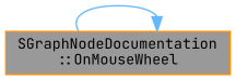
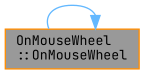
  digraph {
    rankdir=LR
    fontname="JetBrains Mono"
-   n1 [color=darkorange fillcolor=grey60 fontcolor=black fontname="JetBrains Mono" fontsize=10 height=0.2 label="SGraphNodeDocumentation\l::OnMouseWheel" shape=box style=filled width=0.4]
+   n1 [color=darkorange fillcolor=grey60 fontcolor=black fontname="JetBrains Mono" fontsize=10 height=0.2 label="OnMouseWheel\l::OnMouseWheel" shape=box style=filled width=0.4]
    n1 -> n1 [color=steelblue1 fontname="JetBrains Mono" fontsize=10 labelfontname=Helvetica labelfontsize=10 style=solid]
  }
